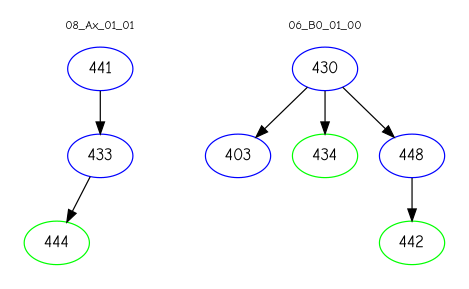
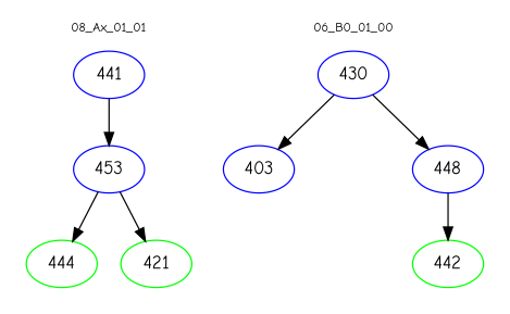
  digraph {
    fontname="Comic Neue"
    node [color=blue fontname="Comic Neue"]
    edge [color=black fontname="Comic Neue"]
    n1 [label=441]
-   n2 [label=433]
+   n2 [label=453]
    n3 [color=green label=444]
+   n4 [color=green label=421]
    n5 [label=430]
    n6 [label=403]
-   n7 [color=green label=434]
    n8 [label=448]
    n9 [color=green label=442]
    subgraph cluster_1 {
      color=white
      fontsize=10
      label="08_Ax_01_01"
      n1
      n2
      n3
+     n4
    }
    subgraph cluster_2 {
      color=white
      fontsize=10
      label="06_B0_01_00"
      n5
      n6
-     n7
      n8
      n9
    }
    n1 -> n2
    n2 -> n3
+   n2 -> n4
    n5 -> n6
-   n5 -> n7
    n5 -> n8
    n8 -> n9
  }
